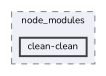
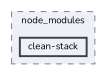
  digraph {
    compound=true
    fontname=Nunito
-   n1 [color=grey25 fillcolor="#edf0f7" fontname=Nunito fontsize=10 height=0.2 label="clean-clean" shape=box style="filled,bold" width=0.4]
+   n1 [color=grey25 fillcolor="#edf0f7" fontname=Nunito fontsize=10 height=0.2 label="clean-stack" shape=box style="filled,bold" width=0.4]
    subgraph cluster_1 {
      bgcolor="#edf0f7"
      fontsize=10
      label=node_modules
      pencolor=grey50
      style="filled,dashed"
      n1
    }
  }
